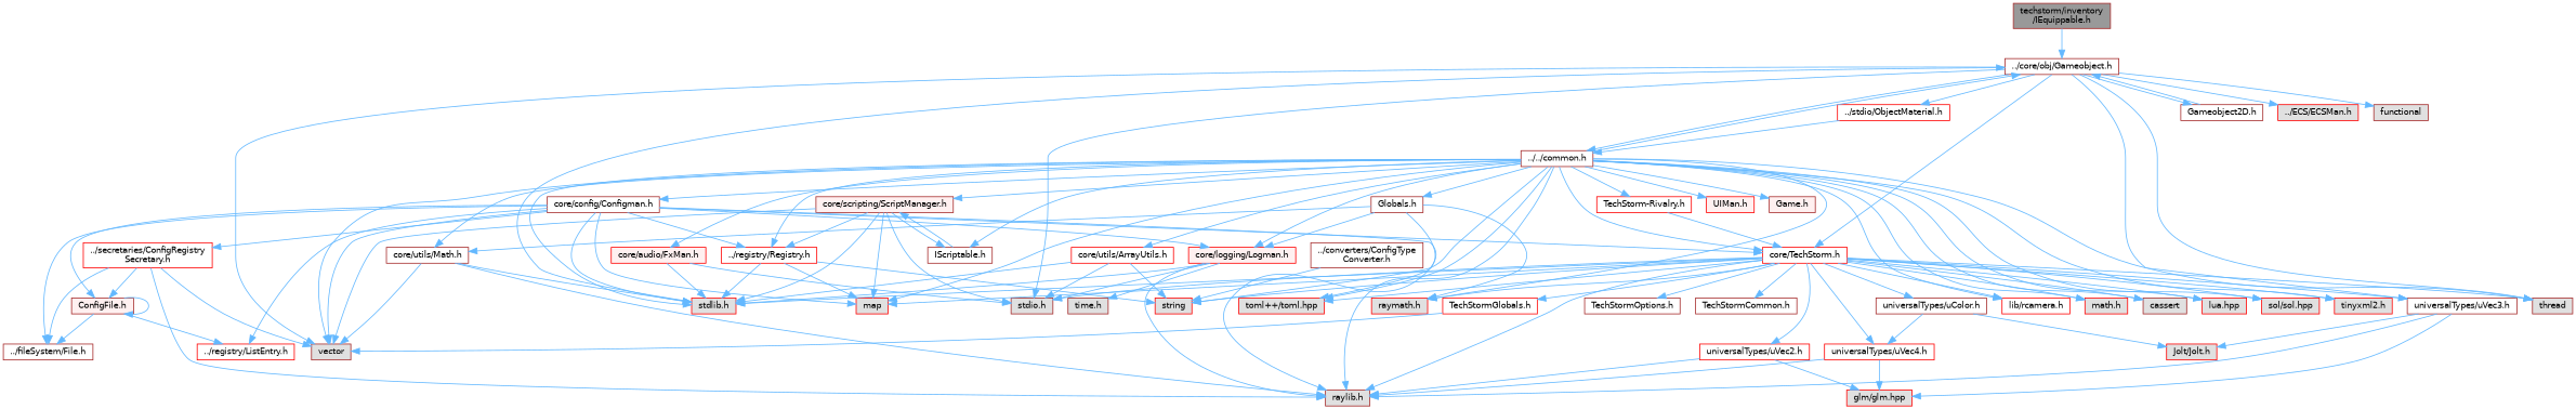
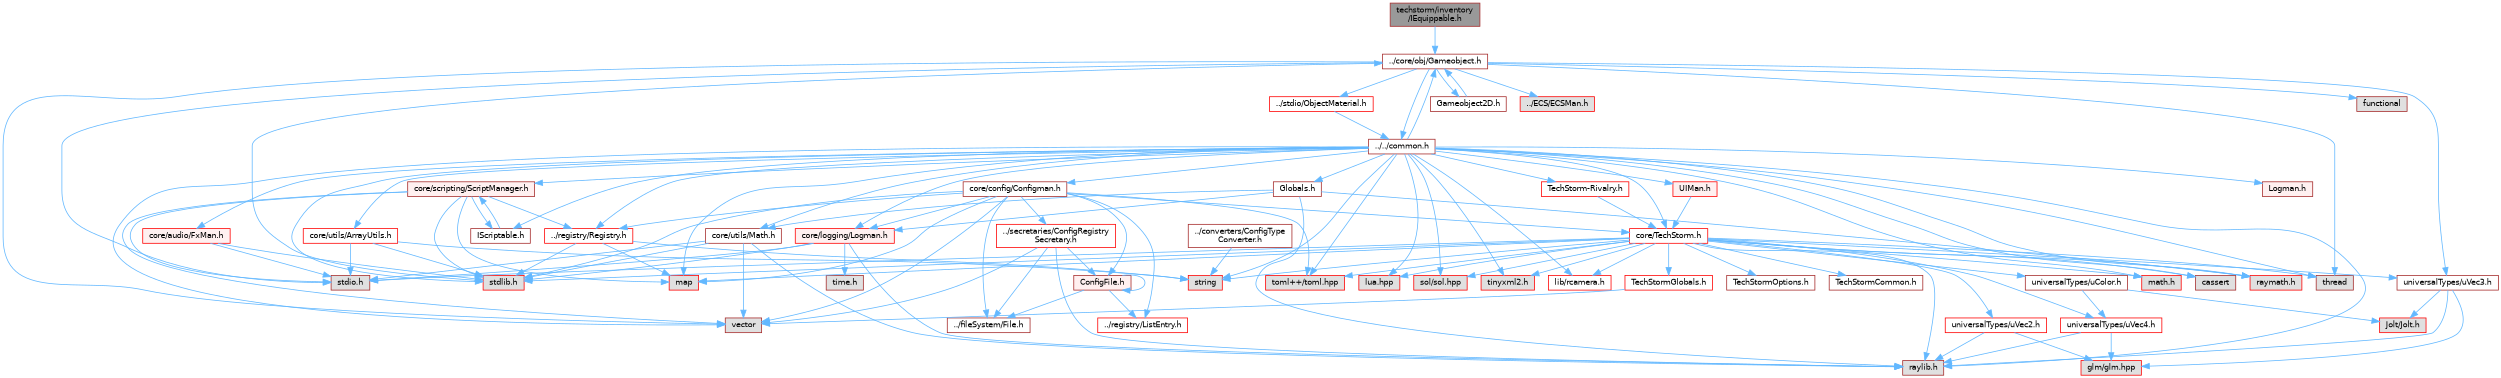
  digraph {
    node [color=red fillcolor=white fontname=Helvetica fontsize=10 shape=box style=filled]
    edge [color=steelblue1 fontname=Helvetica fontsize=10 labelfontname=Helvetica labelfontsize=10 style=solid]
    n1 [color=brown fillcolor=grey60 fontcolor=black height=0.2 label="techstorm/inventory\l/IEquippable.h" width=0.4]
    n2 [color=brown height=0.2 label="../core/obj/Gameobject.h" width=0.4]
    n3 [color=brown height=0.2 label="../../common.h" width=0.4]
    n4 [color=brown fillcolor="#E0E0E0" height=0.2 label="stdio.h" width=0.4]
    n5 [color=brown fillcolor="#E0E0E0" height=0.2 label=vector width=0.4]
    n6 [color=brown fillcolor="#E0E0E0" height=0.2 label=thread width=0.4]
    n7 [color=brown height=0.2 label="universalTypes/uVec3.h" width=0.4]
    n8 [color=brown height=0.2 label="Gameobject2D.h" width=0.4]
    n9 [fillcolor="#E0E0E0" height=0.2 label="../ECS/ECSMan.h" width=0.4]
    n10 [height=0.2 label="../stdio/ObjectMaterial.h" width=0.4]
    n11 [color=brown fillcolor="#E0E0E0" height=0.2 label=functional width=0.4]
    n12 [fillcolor="#E0E0E0" height=0.2 label="stdlib.h" width=0.4]
    n13 [color=brown fillcolor="#E0E0E0" height=0.2 label="raylib.h" width=0.4]
    n14 [fillcolor="#E0E0E0" height=0.2 label="raymath.h" width=0.4]
    n15 [height=0.2 label="lib/rcamera.h" width=0.4]
    n16 [fillcolor="#E0E0E0" height=0.2 label=string width=0.4]
    n17 [fillcolor="#E0E0E0" height=0.2 label=map width=0.4]
    n18 [fillcolor="#E0E0E0" height=0.2 label="math.h" width=0.4]
    n19 [color=brown fillcolor="#E0E0E0" height=0.2 label=cassert width=0.4]
    n20 [fillcolor="#E0E0E0" height=0.2 label="lua.hpp" width=0.4]
    n21 [fillcolor="#E0E0E0" height=0.2 label="sol/sol.hpp" width=0.4]
    n22 [fillcolor="#E0E0E0" height=0.2 label="toml++/toml.hpp" width=0.4]
    n23 [fillcolor="#E0E0E0" height=0.2 label="tinyxml2.h" width=0.4]
    n24 [color=brown height=0.2 label="Globals.h" width=0.4]
    n25 [color=brown height=0.2 label="core/utils/Math.h" width=0.4]
    n26 [fillcolor="#FFF0F0" height=0.2 label="core/logging/Logman.h" width=0.4]
    n27 [height=0.2 label="core/TechStorm.h" width=0.4]
    n28 [color=brown height=0.2 label="core/config/Configman.h" width=0.4]
    n29 [height=0.2 label="../registry/Registry.h" width=0.4]
    n30 [color=brown fillcolor="#FFF0F0" height=0.2 label="core/scripting/ScriptManager.h" width=0.4]
    n31 [color=brown height=0.2 label="IScriptable.h" width=0.4]
    n32 [height=0.2 label="core/utils/ArrayUtils.h" width=0.4]
    n33 [fillcolor="#FFF0F0" height=0.2 label="core/audio/FxMan.h" width=0.4]
    n34 [fillcolor="#FFF0F0" height=0.2 label="UIMan.h" width=0.4]
    n35 [height=0.2 label="TechStorm-Rivalry.h" width=0.4]
-   n36 [color=brown fillcolor="#FFF0F0" height=0.2 label="Game.h" width=0.4]
+   n36 [color=brown fillcolor="#FFF0F0" height=0.2 label="Logman.h" width=0.4]
    n37 [fillcolor="#E0E0E0" height=0.2 label="glm/glm.hpp" width=0.4]
    n38 [fillcolor="#E0E0E0" height=0.2 label="Jolt/Jolt.h" width=0.4]
    n39 [color=brown fillcolor="#E0E0E0" height=0.2 label="time.h" width=0.4]
    n40 [color=brown height=0.2 label="TechStormOptions.h" width=0.4]
    n41 [color=brown height=0.2 label="TechStormCommon.h" width=0.4]
    n42 [height=0.2 label="TechStormGlobals.h" width=0.4]
    n43 [height=0.2 label="universalTypes/uVec2.h" width=0.4]
    n44 [height=0.2 label="universalTypes/uVec4.h" width=0.4]
    n45 [color=brown height=0.2 label="universalTypes/uColor.h" width=0.4]
    n46 [color=brown height=0.2 label="../fileSystem/File.h" width=0.4]
    n47 [color=brown fillcolor="#FFF0F0" height=0.2 label="ConfigFile.h" width=0.4]
    n48 [height=0.2 label="../registry/ListEntry.h" width=0.4]
    n49 [height=0.2 label="../secretaries/ConfigRegistry\lSecretary.h" width=0.4]
    n50 [color=brown height=0.2 label="../converters/ConfigType\lConverter.h" width=0.4]
    n1 -> n2
    n2 -> n3
    n2 -> n4
    n2 -> n5
    n2 -> n6
    n2 -> n7
    n2 -> n8
    n2 -> n9
    n2 -> n10
    n2 -> n11
    n3 -> n2
    n3 -> n5
    n3 -> n6
    n3 -> n12
    n3 -> n13
    n3 -> n14
    n3 -> n15
    n3 -> n16
    n3 -> n17
    n3 -> n18
    n3 -> n19
    n3 -> n20
    n3 -> n21
    n3 -> n22
    n3 -> n23
    n3 -> n24
    n3 -> n25
    n3 -> n26
    n3 -> n27
    n3 -> n28
    n3 -> n29
    n3 -> n30
    n3 -> n31
    n3 -> n32
    n3 -> n33
    n3 -> n34
    n3 -> n35
    n3 -> n36
    n7 -> n13
    n7 -> n37
    n7 -> n38
    n8 -> n2
    n10 -> n3
    n12 -> n2
    n24 -> n13
    n24 -> n14
    n24 -> n25
    n24 -> n26
+   n25 -> n4
    n25 -> n5
    n25 -> n12
    n25 -> n13
    n26 -> n4
    n26 -> n12
    n26 -> n13
    n26 -> n39
    n27 -> n4
    n27 -> n6
    n27 -> n7
    n27 -> n12
    n27 -> n13
    n27 -> n14
    n27 -> n15
    n27 -> n16
    n27 -> n17
    n27 -> n18
    n27 -> n19
    n27 -> n20
    n27 -> n21
    n27 -> n22
    n27 -> n23
    n27 -> n40
    n27 -> n41
    n27 -> n42
    n27 -> n43
    n27 -> n44
    n27 -> n45
    n28 -> n5
    n28 -> n12
    n28 -> n17
    n28 -> n22
    n28 -> n26
    n28 -> n27
    n28 -> n29
    n28 -> n46
    n28 -> n47
    n28 -> n48
    n28 -> n49
    n29 -> n12
    n29 -> n16
    n29 -> n17
    n30 -> n4
    n30 -> n5
    n30 -> n12
    n30 -> n17
    n30 -> n29
    n30 -> n31
    n31 -> n30
    n32 -> n4
    n32 -> n12
    n32 -> n16
    n33 -> n4
    n33 -> n12
-   n2 -> n27
+   n34 -> n27
    n35 -> n27
    n42 -> n5
    n43 -> n13
    n43 -> n37
    n44 -> n13
    n44 -> n37
    n45 -> n38
    n45 -> n44
    n47 -> n46
    n47 -> n47
    n47 -> n48
    n49 -> n5
    n49 -> n13
    n49 -> n46
    n49 -> n47
    n50 -> n16
  }
